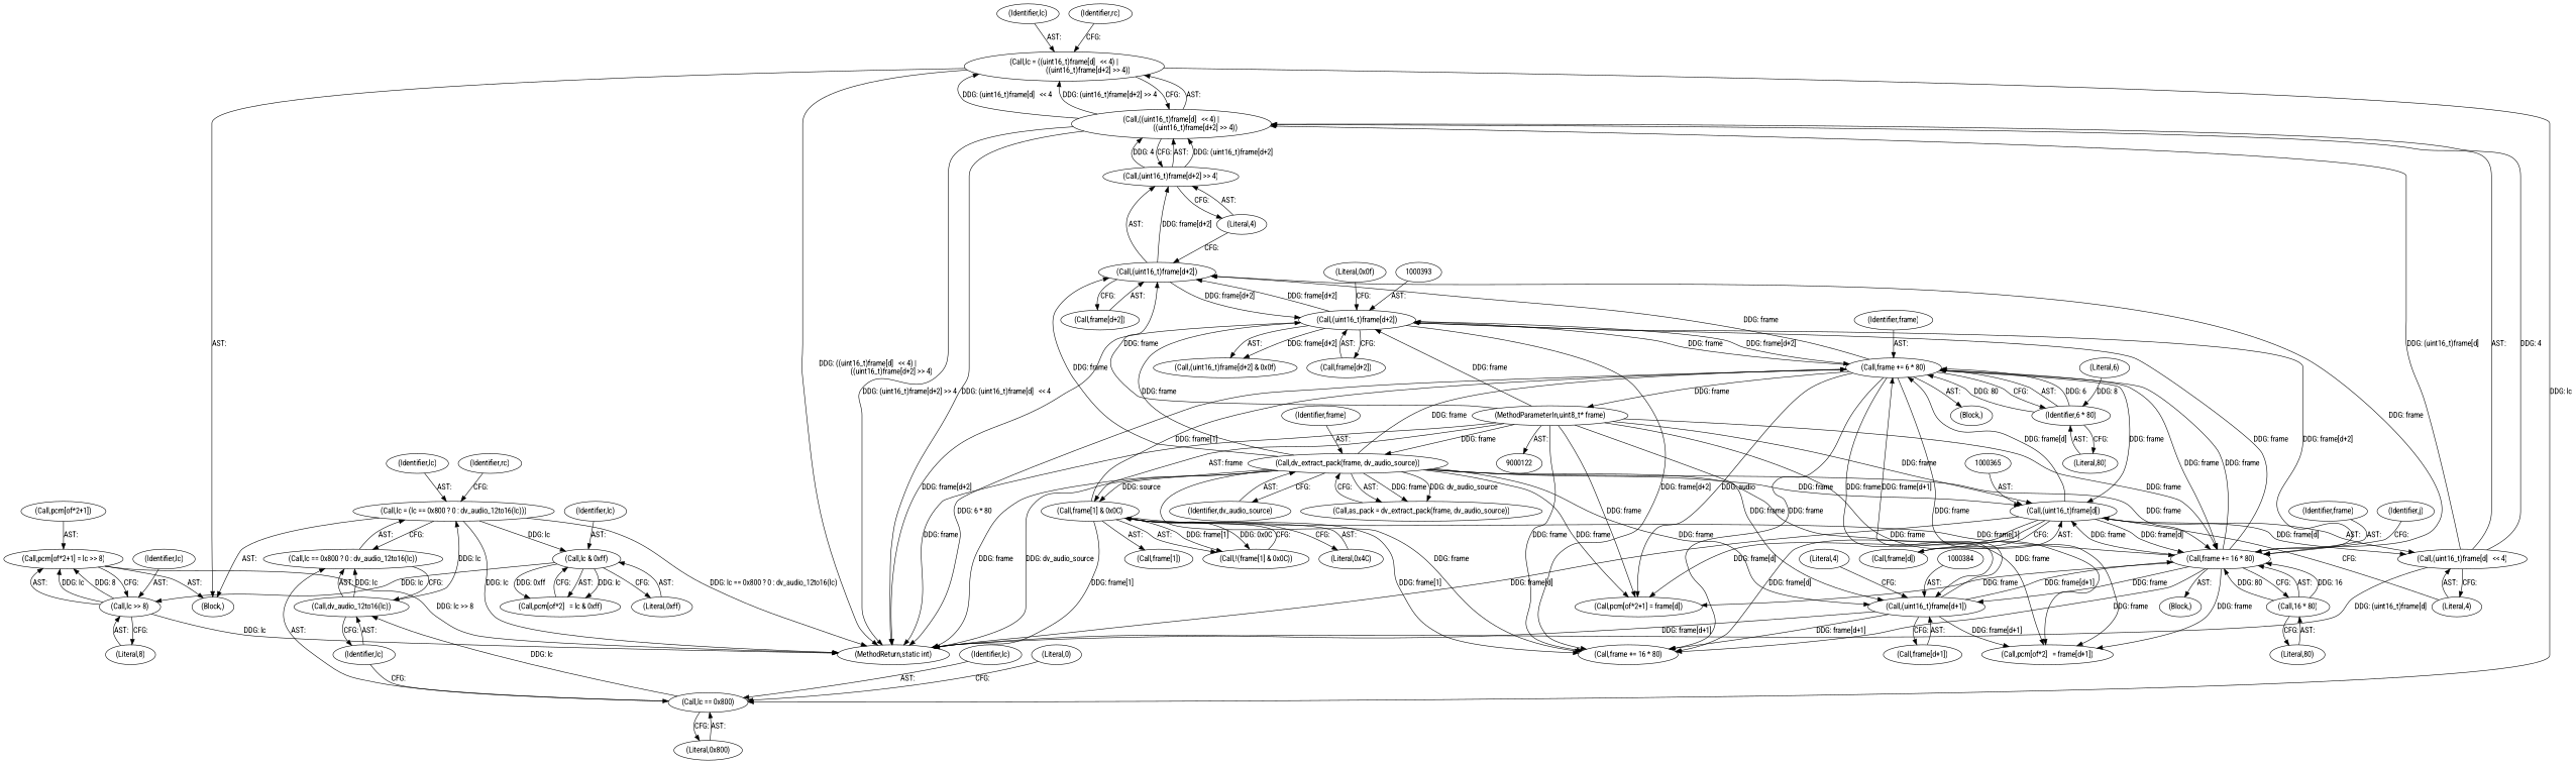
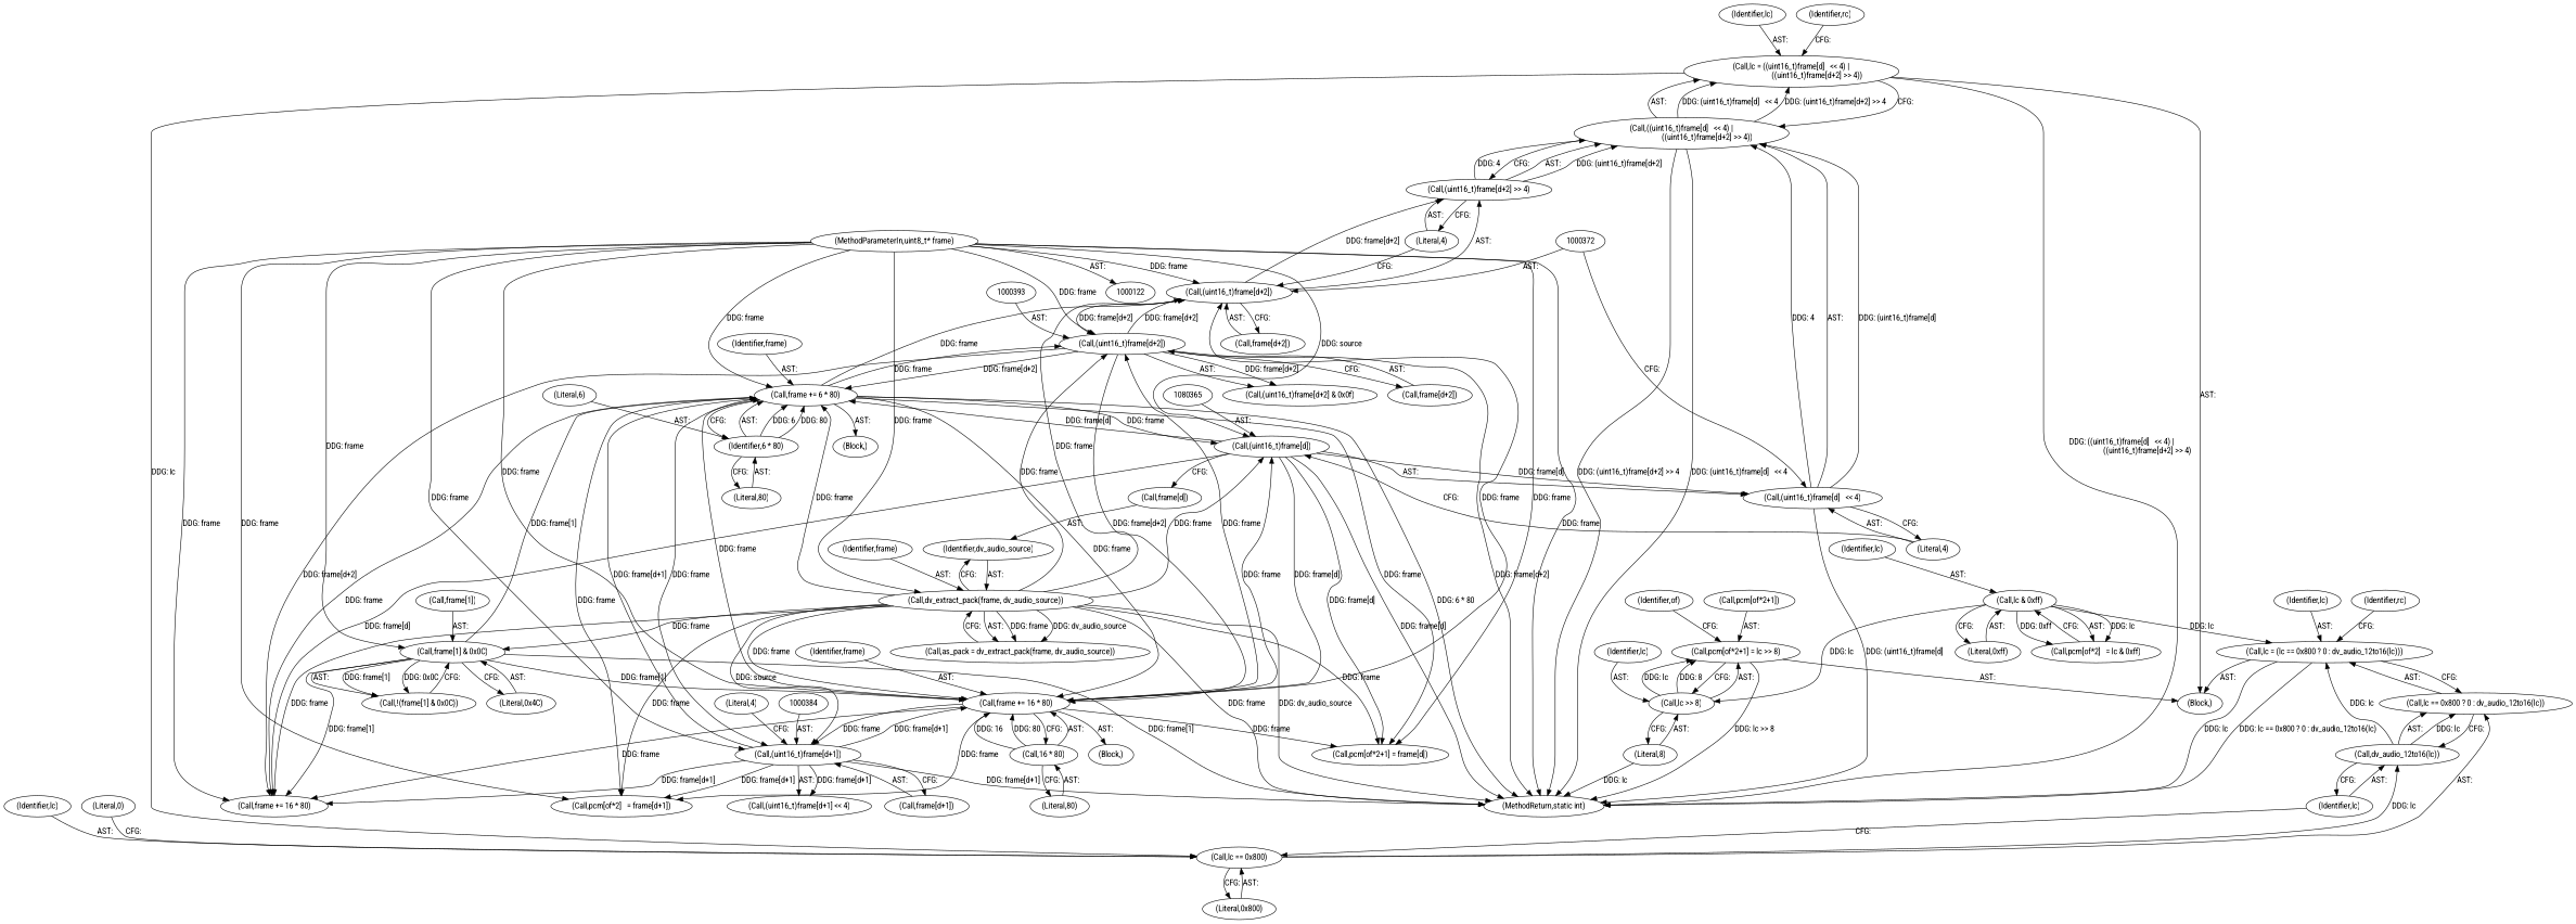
  digraph {
    fontname="Roboto Condensed"
    node [fontname="Roboto Condensed"]
    edge [fontname="Roboto Condensed"]
    n1 [label="(Call,pcm[of*2+1] = lc >> 8)"]
    n2 [label="(Call,lc >> 8)"]
    n3 [label="(MethodReturn,static int)"]
    n4 [label="(Block,)"]
    n5 [label="(Literal,8)"]
    n6 [label="(Call,lc & 0xff)"]
    n7 [label="(Literal,0xff)"]
    n8 [label="(Call,pcm[of*2]   = lc & 0xff)"]
    n9 [label="(Call,lc = (lc == 0x800 ? 0 : dv_audio_12to16(lc)))"]
    n10 [label="(Call,lc == 0x800 ? 0 : dv_audio_12to16(lc))"]
    n11 [label="(Call,dv_audio_12to16(lc))"]
    n12 [label="(Identifier,lc)"]
    n13 [label="(Call,lc == 0x800)"]
    n14 [label="(Literal,0x800)"]
    n15 [label="(Call,lc = ((uint16_t)frame[d]   << 4) |\n                             ((uint16_t)frame[d+2] >> 4))"]
    n16 [label="(Call,((uint16_t)frame[d]   << 4) |\n                             ((uint16_t)frame[d+2] >> 4))"]
    n17 [label="(Call,(uint16_t)frame[d+2] >> 4)"]
    n18 [label="(Literal,4)"]
    n19 [label="(Call,(uint16_t)frame[d]   << 4)"]
    n20 [label="(Literal,4)"]
    n21 [label="(Call,(uint16_t)frame[d])"]
    n22 [label="(Call,frame += 6 * 80)"]
    n23 [label="(Call,frame += 16 * 80)"]
    n24 [label="(Call,pcm[of*2+1] = frame[d])"]
    n25 [label="(Call,frame += 16 * 80)"]
    n26 [label="(Call,frame[d])"]
    n27 [label="(Identifier,6 * 80)"]
    n28 [label="(Call,(uint16_t)frame[d+2])"]
    n29 [label="(Call,(uint16_t)frame[d+2])"]
    n30 [label="(Call,(uint16_t)frame[d+1])"]
    n31 [label="(Block,)"]
    n32 [label="(Call,pcm[of*2]   = frame[d+1])"]
    n33 [label="(Call,16 * 80)"]
    n34 [label="(Block,)"]
    n35 [label="(Literal,80)"]
    n36 [label="(Call,(uint16_t)frame[d+2] & 0x0f)"]
    n37 [label="(Call,frame[d+2])"]
    n38 [label="(Call,frame[d+2])"]
    n39 [label="(Call,frame[d+1])"]
+   n40 [label="(Call,(uint16_t)frame[d+1] << 4)"]
    n41 [label="(Call,dv_extract_pack(frame, dv_audio_source))"]
    n42 [label="(Call,frame[1] & 0x0C)"]
    n43 [label="(Call,as_pack = dv_extract_pack(frame, dv_audio_source))"]
    n44 [label="(Identifier,dv_audio_source)"]
    n45 [label="(Literal,0x4C)"]
    n46 [label="(Call,!(frame[1] & 0x0C))"]
    n47 [label="(MethodParameterIn,uint8_t* frame)"]
-   1000122 [label=9000122]
+   1000122
    n49 [label="(Literal,80)"]
    n50 [label="(Identifier,frame)"]
    n51 [label="(Identifier,lc)"]
-   n52 [label="(Identifier,j)"]
    n53 [label="(Identifier,lc)"]
    n54 [label="(Identifier,lc)"]
-   n55 [label="(Literal,0x0f)"]
+   n56 [label="(Identifier,of)"]
    n57 [label="(Literal,6)"]
    n58 [label="(Identifier,lc)"]
    n59 [label="(Call,frame[1])"]
    n60 [label="(Call,pcm[of*2+1])"]
    n61 [label="(Identifier,frame)"]
    n62 [label="(Identifier,lc)"]
    n63 [label="(Literal,4)"]
    n64 [label="(Identifier,frame)"]
    n65 [label="(Identifier,rc)"]
    n66 [label="(Identifier,rc)"]
    n67 [label="(Literal,0)"]
-   1000365
+   1000372
+   1000365 [label=1080365]
    1000393
    1000384
    n1 -> n2 [label="CFG: "]
    n1 -> n3 [label="DDG: lc >> 8"]
    n1 -> n4 [label="AST: "]
    n2 -> n1 [label="AST: "]
    n2 -> n1 [label="DDG: lc"]
    n2 -> n1 [label="DDG: 8"]
-   n2 -> n3 [label="DDG: lc"]
+   n5 -> n3 [label="DDG: lc"]
    n2 -> n5 [label="CFG: "]
    n5 -> n2 [label="AST: "]
    n6 -> n2 [label="DDG: lc"]
    n6 -> n7 [label="CFG: "]
    n6 -> n8 [label="AST: "]
    n6 -> n8 [label="DDG: lc"]
    n6 -> n8 [label="DDG: 0xff"]
    n7 -> n6 [label="AST: "]
    n8 -> n6 [label="CFG: "]
    n9 -> n3 [label="DDG: lc"]
    n9 -> n3 [label="DDG: lc == 0x800 ? 0 : dv_audio_12to16(lc)"]
    n9 -> n4 [label="AST: "]
-   n9 -> n6 [label="DDG: lc"]
+   n6 -> n9 [label="DDG: lc"]
    n9 -> n10 [label="CFG: "]
    n10 -> n9 [label="AST: "]
    n10 -> n11 [label="CFG: "]
    n11 -> n9 [label="DDG: lc"]
    n11 -> n10 [label="AST: "]
    n11 -> n10 [label="DDG: lc"]
    n11 -> n12 [label="CFG: "]
    n12 -> n11 [label="AST: "]
    n12 -> n13 [label="CFG: "]
    n13 -> n10 [label="AST: "]
    n13 -> n11 [label="DDG: lc"]
    n13 -> n14 [label="CFG: "]
    n14 -> n13 [label="AST: "]
    n15 -> n3 [label="DDG: ((uint16_t)frame[d]   << 4) |\n                             ((uint16_t)frame[d+2] >> 4)"]
    n15 -> n4 [label="AST: "]
    n15 -> n13 [label="DDG: lc"]
    n15 -> n16 [label="CFG: "]
    n16 -> n3 [label="DDG: (uint16_t)frame[d+2] >> 4"]
    n16 -> n3 [label="DDG: (uint16_t)frame[d]   << 4"]
    n16 -> n15 [label="AST: "]
    n16 -> n15 [label="DDG: (uint16_t)frame[d]   << 4"]
    n16 -> n15 [label="DDG: (uint16_t)frame[d+2] >> 4"]
    n16 -> n17 [label="CFG: "]
    n17 -> n16 [label="AST: "]
    n17 -> n16 [label="DDG: (uint16_t)frame[d+2]"]
    n17 -> n16 [label="DDG: 4"]
    n17 -> n18 [label="CFG: "]
    n18 -> n17 [label="AST: "]
    n18 -> n29 [label="CFG: "]
    n19 -> n3 [label="DDG: (uint16_t)frame[d]"]
    n19 -> n16 [label="AST: "]
    n19 -> n16 [label="DDG: (uint16_t)frame[d]"]
    n19 -> n16 [label="DDG: 4"]
    n19 -> n20 [label="CFG: "]
    n20 -> n19 [label="AST: "]
    n20 -> n21 [label="CFG: "]
    n21 -> n3 [label="DDG: frame[d]"]
    n21 -> n19 [label="AST: "]
    n21 -> n19 [label="DDG: frame[d]"]
    n21 -> n22 [label="DDG: frame[d]"]
    n21 -> n23 [label="DDG: frame[d]"]
    n21 -> n24 [label="DDG: frame[d]"]
    n21 -> n25 [label="DDG: frame[d]"]
    n21 -> n26 [label="CFG: "]
    n22 -> n3 [label="DDG: 6 * 80"]
    n22 -> n21 [label="DDG: frame"]
    n22 -> n23 [label="DDG: frame"]
-   n22 -> n24 [label="DDG: audio"]
+   n22 -> n24 [label="DDG: frame"]
    n22 -> n25 [label="DDG: frame"]
    n22 -> n27 [label="CFG: "]
    n22 -> n28 [label="DDG: frame"]
    n22 -> n29 [label="DDG: frame"]
    n22 -> n30 [label="DDG: frame"]
    n22 -> n31 [label="AST: "]
    n22 -> n32 [label="DDG: frame"]
    n23 -> n21 [label="DDG: frame"]
    n23 -> n22 [label="DDG: frame"]
    n23 -> n24 [label="DDG: frame"]
    n23 -> n25 [label="DDG: frame"]
    n23 -> n28 [label="DDG: frame"]
    n23 -> n29 [label="DDG: frame"]
    n23 -> n30 [label="DDG: frame"]
    n23 -> n32 [label="DDG: frame"]
    n23 -> n33 [label="CFG: "]
    n23 -> n34 [label="AST: "]
-   n26 -> n21 [label="AST: "]
+   n26 -> n44 [label="AST: "]
    n27 -> n22 [label="AST: "]
    n27 -> n22 [label="DDG: 6"]
    n27 -> n22 [label="DDG: 80"]
    n27 -> n35 [label="CFG: "]
    n28 -> n3 [label="DDG: frame[d+2]"]
    n28 -> n22 [label="DDG: frame[d+2]"]
    n28 -> n23 [label="DDG: frame[d+2]"]
    n28 -> n25 [label="DDG: frame[d+2]"]
    n28 -> n29 [label="DDG: frame[d+2]"]
    n28 -> n36 [label="AST: "]
    n28 -> n36 [label="DDG: frame[d+2]"]
    n28 -> n37 [label="CFG: "]
    n29 -> n17 [label="AST: "]
    n29 -> n17 [label="DDG: frame[d+2]"]
    n29 -> n28 [label="DDG: frame[d+2]"]
    n29 -> n38 [label="CFG: "]
    n30 -> n3 [label="DDG: frame[d+1]"]
    n30 -> n22 [label="DDG: frame[d+1]"]
    n30 -> n23 [label="DDG: frame[d+1]"]
    n30 -> n25 [label="DDG: frame[d+1]"]
    n30 -> n32 [label="DDG: frame[d+1]"]
    n30 -> n39 [label="CFG: "]
+   n30 -> n40 [label="AST: "]
+   n30 -> n40 [label="DDG: frame[d+1]"]
    n33 -> n23 [label="AST: "]
    n33 -> n23 [label="DDG: 16"]
    n33 -> n23 [label="DDG: 80"]
    n33 -> n49 [label="CFG: "]
    n35 -> n27 [label="AST: "]
    n37 -> n28 [label="AST: "]
    n38 -> n29 [label="AST: "]
    n39 -> n30 [label="AST: "]
    n41 -> n3 [label="DDG: frame"]
    n41 -> n3 [label="DDG: dv_audio_source"]
    n41 -> n21 [label="DDG: frame"]
    n41 -> n22 [label="DDG: frame"]
    n41 -> n23 [label="DDG: frame"]
    n41 -> n24 [label="DDG: frame"]
    n41 -> n25 [label="DDG: frame"]
    n41 -> n28 [label="DDG: frame"]
    n41 -> n29 [label="DDG: frame"]
-   n41 -> n30 [label="DDG: frame"]
+   n41 -> n30 [label="DDG: source"]
    n41 -> n32 [label="DDG: frame"]
-   n41 -> n42 [label="DDG: source"]
+   n41 -> n42 [label="DDG: frame"]
    n41 -> n43 [label="AST: "]
    n41 -> n43 [label="DDG: frame"]
    n41 -> n43 [label="DDG: dv_audio_source"]
    n41 -> n44 [label="CFG: "]
    n42 -> n3 [label="DDG: frame[1]"]
    n42 -> n22 [label="DDG: frame[1]"]
    n42 -> n23 [label="DDG: frame[1]"]
    n42 -> n25 [label="DDG: frame[1]"]
    n42 -> n45 [label="CFG: "]
    n42 -> n46 [label="AST: "]
    n42 -> n46 [label="DDG: frame[1]"]
    n42 -> n46 [label="DDG: 0x0C"]
    n43 -> n41 [label="CFG: "]
    n44 -> n41 [label="AST: "]
    n45 -> n42 [label="AST: "]
    n46 -> n42 [label="CFG: "]
    n47 -> n3 [label="DDG: frame"]
-   n47 -> n21 [label="DDG: frame"]
-   n22 -> n47 [label="DDG: frame"]
+   n47 -> n21 [label="DDG: source"]
+   n47 -> n22 [label="DDG: frame"]
    n47 -> n23 [label="DDG: frame"]
    n47 -> n24 [label="DDG: frame"]
    n47 -> n25 [label="DDG: frame"]
    n47 -> n28 [label="DDG: frame"]
    n47 -> n29 [label="DDG: frame"]
    n47 -> n30 [label="DDG: frame"]
    n47 -> n32 [label="DDG: frame"]
    n47 -> n41 [label="DDG: frame"]
-   n47 -> n42 [label="AST: frame"]
+   n47 -> n42 [label="DDG: frame"]
    n47 -> 1000122 [label="AST: "]
    n49 -> n33 [label="AST: "]
    n50 -> n22 [label="AST: "]
    n51 -> n15 [label="AST: "]
-   n52 -> n23 [label="CFG: "]
    n53 -> n2 [label="AST: "]
    n54 -> n13 [label="AST: "]
-   n55 -> n28 [label="CFG: "]
-   n57 -> n27 [label="DDG: 8"]
+   n56 -> n1 [label="CFG: "]
+   n57 -> n27 [label="AST: "]
    n58 -> n6 [label="AST: "]
-   n42 -> n59 [label="AST: "]
+   n59 -> n42 [label="AST: "]
    n60 -> n1 [label="AST: "]
    n61 -> n41 [label="AST: "]
    n62 -> n9 [label="AST: "]
    n63 -> n30 [label="CFG: "]
    n64 -> n23 [label="AST: "]
    n65 -> n15 [label="CFG: "]
    n66 -> n9 [label="CFG: "]
    n67 -> n13 [label="CFG: "]
+   1000372 -> n19 [label="CFG: "]
+   1000372 -> n29 [label="AST: "]
    1000365 -> n21 [label="AST: "]
    1000393 -> n28 [label="AST: "]
    1000384 -> n30 [label="AST: "]
  }
